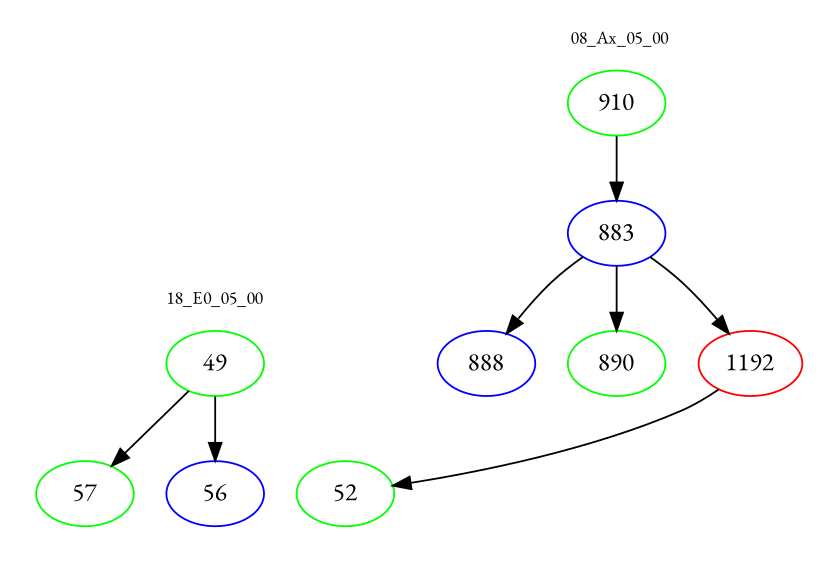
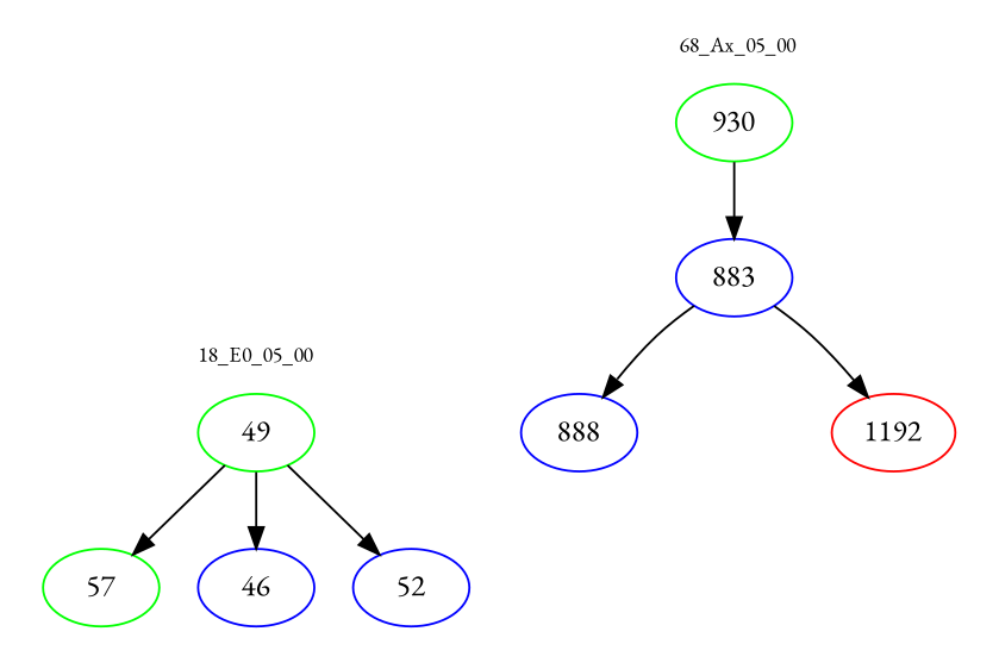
  digraph {
    fontname="EB Garamond"
    node [color=green fontname="EB Garamond"]
    edge [color=black fontname="EB Garamond"]
    n1 [color=blue label=883]
    n2 [color=blue label=888]
-   n3 [label=910]
-   n4 [label=890]
+   n3 [label=930]
    n5 [color=red label=1192]
    n6 [label=49]
    n7 [label=57]
-   n8 [label=52]
-   n9 [color=blue label=56]
+   n8 [color=blue label=52]
+   n9 [color=blue label=46]
    subgraph cluster_1 {
      color=white
      fontsize=10
-     label="08_Ax_05_00"
+     label="68_Ax_05_00"
      n1
      n2
      n3
-     n4
      n5
    }
    subgraph cluster_2 {
      color=white
      fontsize=10
      label="18_E0_05_00"
      n6
      n7
      n8
      n9
    }
    n1 -> n2
-   n1 -> n4
    n1 -> n5
    n3 -> n1
    n6 -> n7
-   n5 -> n8
+   n6 -> n8
    n6 -> n9
  }
